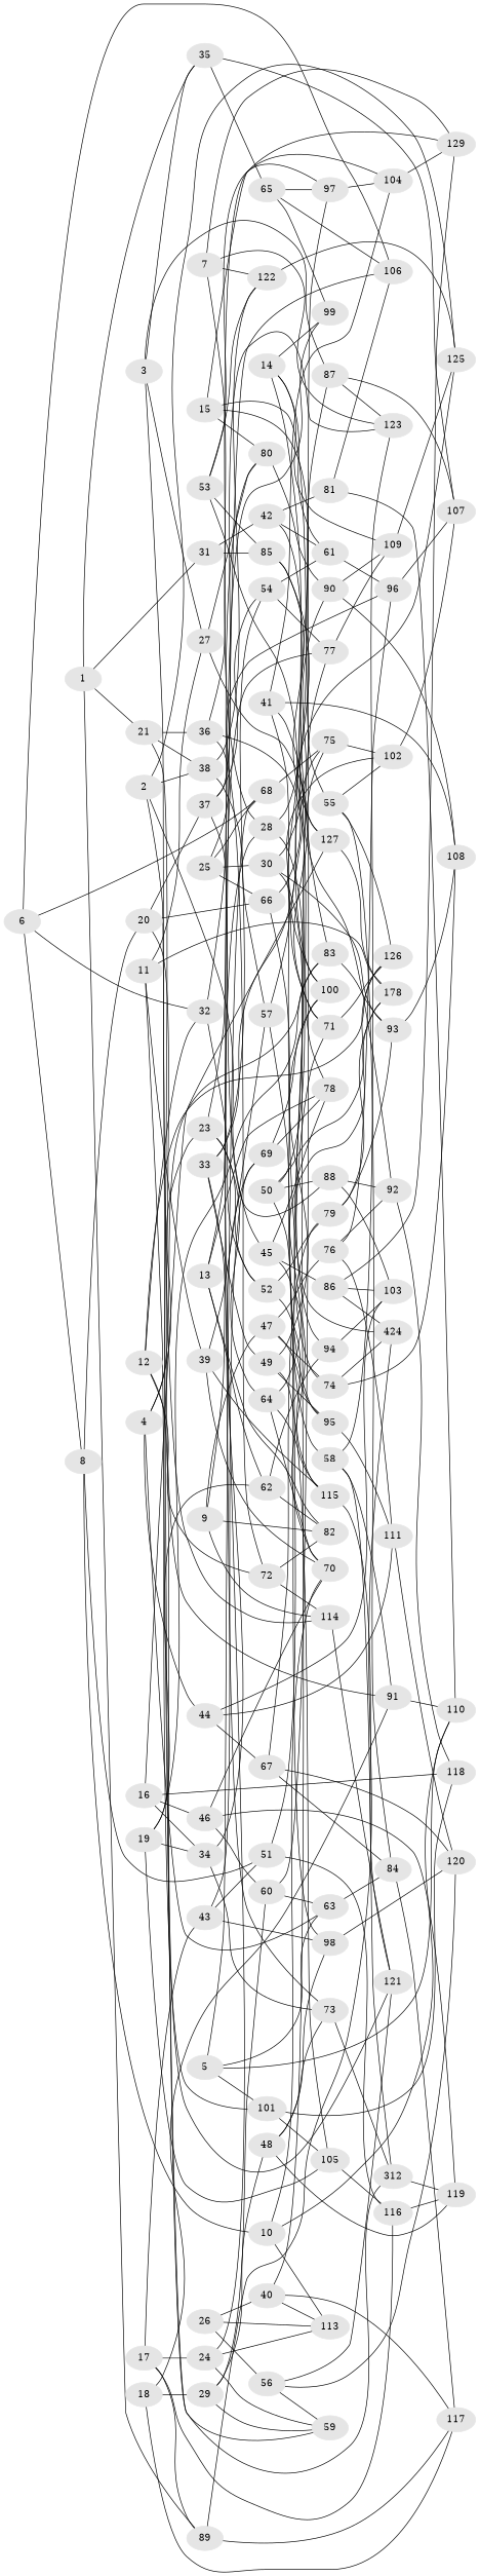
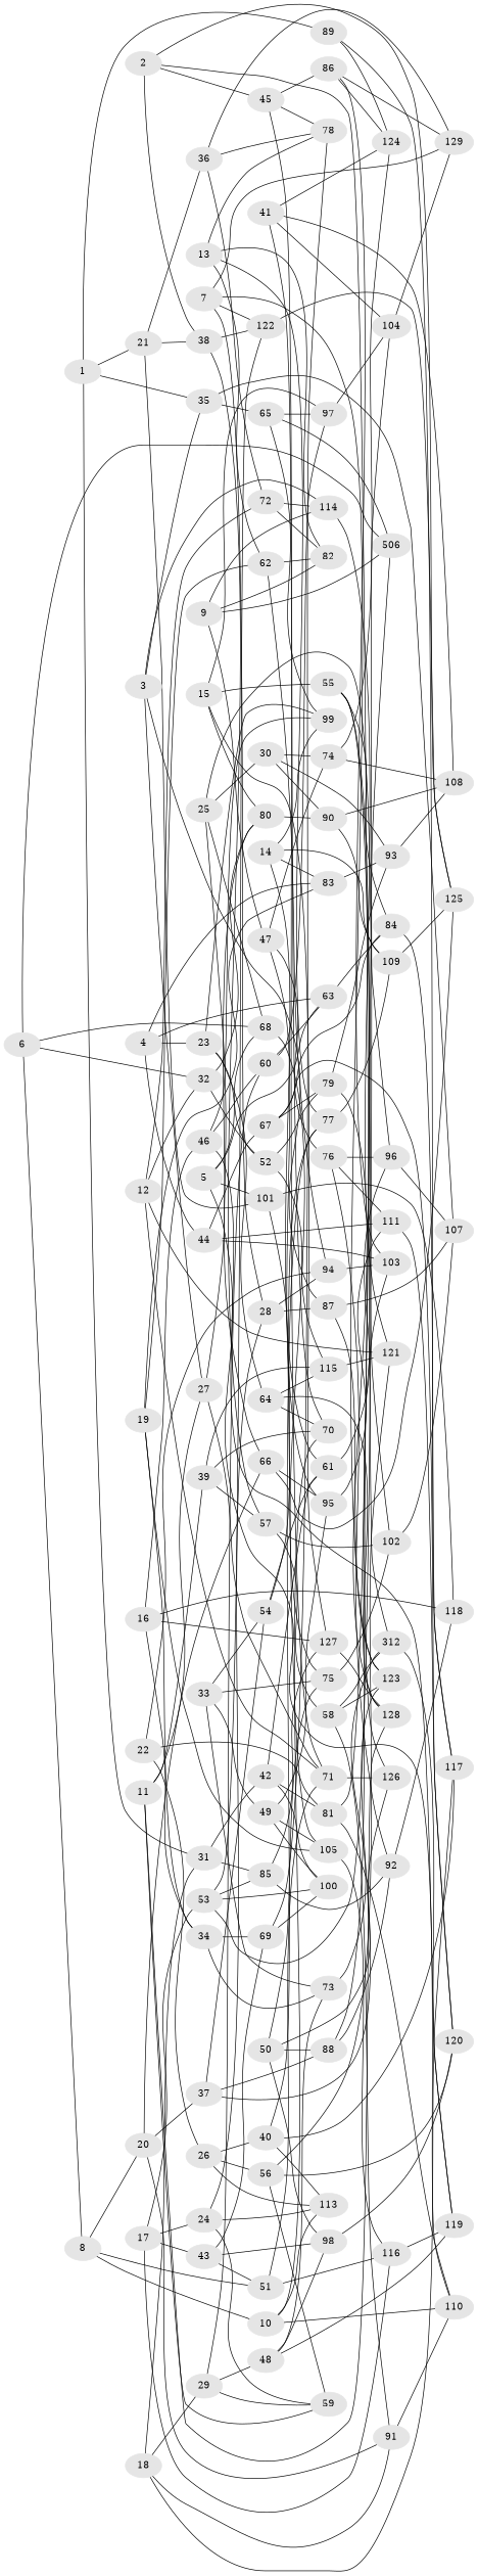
  graph {
    rankdir=LR
    node [color=gray90 style=filled]
    1
    21
    31
    35
    89
    38
    101
    36
    42
    85
    65
    107
    117
-   124 [label=424]
+   124
    2
    45
    n17 [label=312]
    125
    122
    57
    70
    78
    86
    119
    3
    27
    87
    114
    80
    71
    123
    121
    4
    23
    44
    63
    83
    99
    52
    64
    67
    103
    111
    84
    93
    5
    68
    110
    75
    118
    105
    6
    8
    32
-   106
+   106 [label=506]
    10
    20
    51
    7
    28
    129
    94
    113
    91
    37
    66
    116
    9
    47
    82
    74
    76
    95
    11
    39
    59
-   128 [label=178]
+   128
    115
    12
    72
    126
    13
    62
    77
    109
    14
    61
    96
    15
    55
    97
    127
    102
    90
    104
    16
    34
    46
    73
    69
    60
    17
    24
    43
    98
    18
    29
    48
    19
    54
    88
+   22
    26
    81
    40
    56
    79
    25
    30
    120
    108
    100
    92
    33
    49
    58
    41
    50
    53
    1 -- 21
    1 -- 31
    1 -- 35
    1 -- 89
    21 -- 38
    21 -- 101
    21 -- 36
    31 -- 42
    31 -- 85
    35 -- 65
    35 -- 107
    89 -- 117
    89 -- 124
    38 -- 122
    38 -- 57
    101 -- 118
    101 -- 105
    36 -- 78
    36 -- 129
    36 -- 72
    42 -- 61
    42 -- 81
    42 -- 100
    85 -- 127
    85 -- 92
    65 -- 99
    65 -- 106
    65 -- 97
    2 -- 38
    2 -- 45
    2 -- n17
    2 -- 125
    45 -- 70
    45 -- 78
    45 -- 86
    n17 -- 119
    122 -- 125
    57 -- 102
    57 -- 58
    86 -- 124
    86 -- 103
    86 -- 129
    3 -- 35
    3 -- 27
    3 -- 87
    3 -- 114
    27 -- 80
    27 -- 71
    87 -- 107
    87 -- 123
    114 -- 121
    80 -- 90
    71 -- 126
    4 -- 23
    4 -- 44
    4 -- 63
    4 -- 83
    23 -- 99
    23 -- 52
    23 -- 64
    44 -- 67
    44 -- 103
    44 -- 111
    63 -- 84
    83 -- 93
    52 -- 115
    52 -- 79
    64 -- 70
    64 -- 128
    64 -- 115
    67 -- 84
    67 -- 79
    67 -- 120
    111 -- 120
    84 -- 117
    93 -- 108
    5 -- 101
    5 -- 63
    5 -- 68
    5 -- 110
    68 -- 75
    75 -- 102
    105 -- 116
    6 -- 68
    6 -- 8
    6 -- 32
    6 -- 106
    8 -- 10
    8 -- 20
    8 -- 51
    32 -- 80
    32 -- 52
    10 -- 70
    10 -- 110
    10 -- 113
    20 -- 91
    20 -- 37
    20 -- 66
    51 -- 71
    51 -- 116
    7 -- 122
    7 -- 123
    7 -- 28
    7 -- 129
    28 -- 87
    28 -- 94
    94 -- 103
    91 -- 110
    37 -- 123
    37 -- 54
    37 -- 88
    66 -- 125
    66 -- 95
    116 -- 119
    9 -- 114
    9 -- 106
    9 -- 47
    9 -- 82
    47 -- 74
    47 -- 76
    47 -- 95
    74 -- 124
    74 -- 108
    76 -- 111
    76 -- 96
    76 -- 92
    95 -- 111
    11 -- 27
    11 -- 39
    11 -- 59
    11 -- 128
    39 -- 57
    39 -- 70
    39 -- 115
    115 -- 121
    12 -- 121
    12 -- 32
    12 -- 72
-   12 -- 126
+   12 -- 71
    72 -- 114
    72 -- 82
    13 -- 78
    13 -- 82
    13 -- 62
    13 -- 77
    62 -- 94
    62 -- 82
    77 -- 109
    109 -- 125
    14 -- 83
    14 -- 99
    14 -- 109
    14 -- 61
    61 -- 96
    96 -- 107
    15 -- 80
    15 -- 55
    15 -- 97
    15 -- 127
    55 -- 84
    55 -- 126
    55 -- 102
    97 -- 104
    127 -- 128
    102 -- 107
    90 -- 109
    90 -- 108
    104 -- 129
    16 -- 118
    16 -- 127
    16 -- 34
    16 -- 46
    34 -- 73
    34 -- 69
    46 -- 119
-   46 -- 70
+   46 -- 99
    46 -- 60
    73 -- n17
    69 -- 78
    69 -- 100
    60 -- 63
    60 -- 97
-   17 -- 89
+   17 -- 53
    17 -- 116
    17 -- 24
    17 -- 43
    24 -- 28
    24 -- 113
    24 -- 59
    43 -- 51
    43 -- 69
    43 -- 98
    98 -- 120
+   18 -- 31
    18 -- 117
    18 -- 91
    18 -- 29
    29 -- 59
    29 -- 60
    29 -- 48
    48 -- 119
    48 -- 73
    48 -- 98
    19 -- 83
    19 -- 105
    19 -- 62
    19 -- 34
    54 -- 77
    54 -- 61
    88 -- 103
    88 -- 92
+   22 -- 94
+   22 -- 26
+   22 -- 81
    26 -- 113
    26 -- 40
    26 -- 56
    81 -- 110
    81 -- 106
    40 -- 117
    40 -- 113
    40 -- 77
    56 -- 121
    56 -- 59
    56 -- 120
    79 -- 93
    79 -- 128
    25 -- 68
    25 -- 66
    25 -- 96
    25 -- 30
    30 -- 93
    30 -- 74
    30 -- 90
    92 -- 118
    33 -- 75
    33 -- 73
    33 -- 54
    33 -- 49
    49 -- 105
    49 -- 95
    49 -- 100
    58 -- n17
    58 -- 123
    58 -- 91
    41 -- 124
    41 -- 71
    41 -- 104
    41 -- 108
    50 -- 75
    50 -- 126
    50 -- 98
    50 -- 88
    53 -- 85
    53 -- 122
    53 -- 104
    53 -- 100
  }
